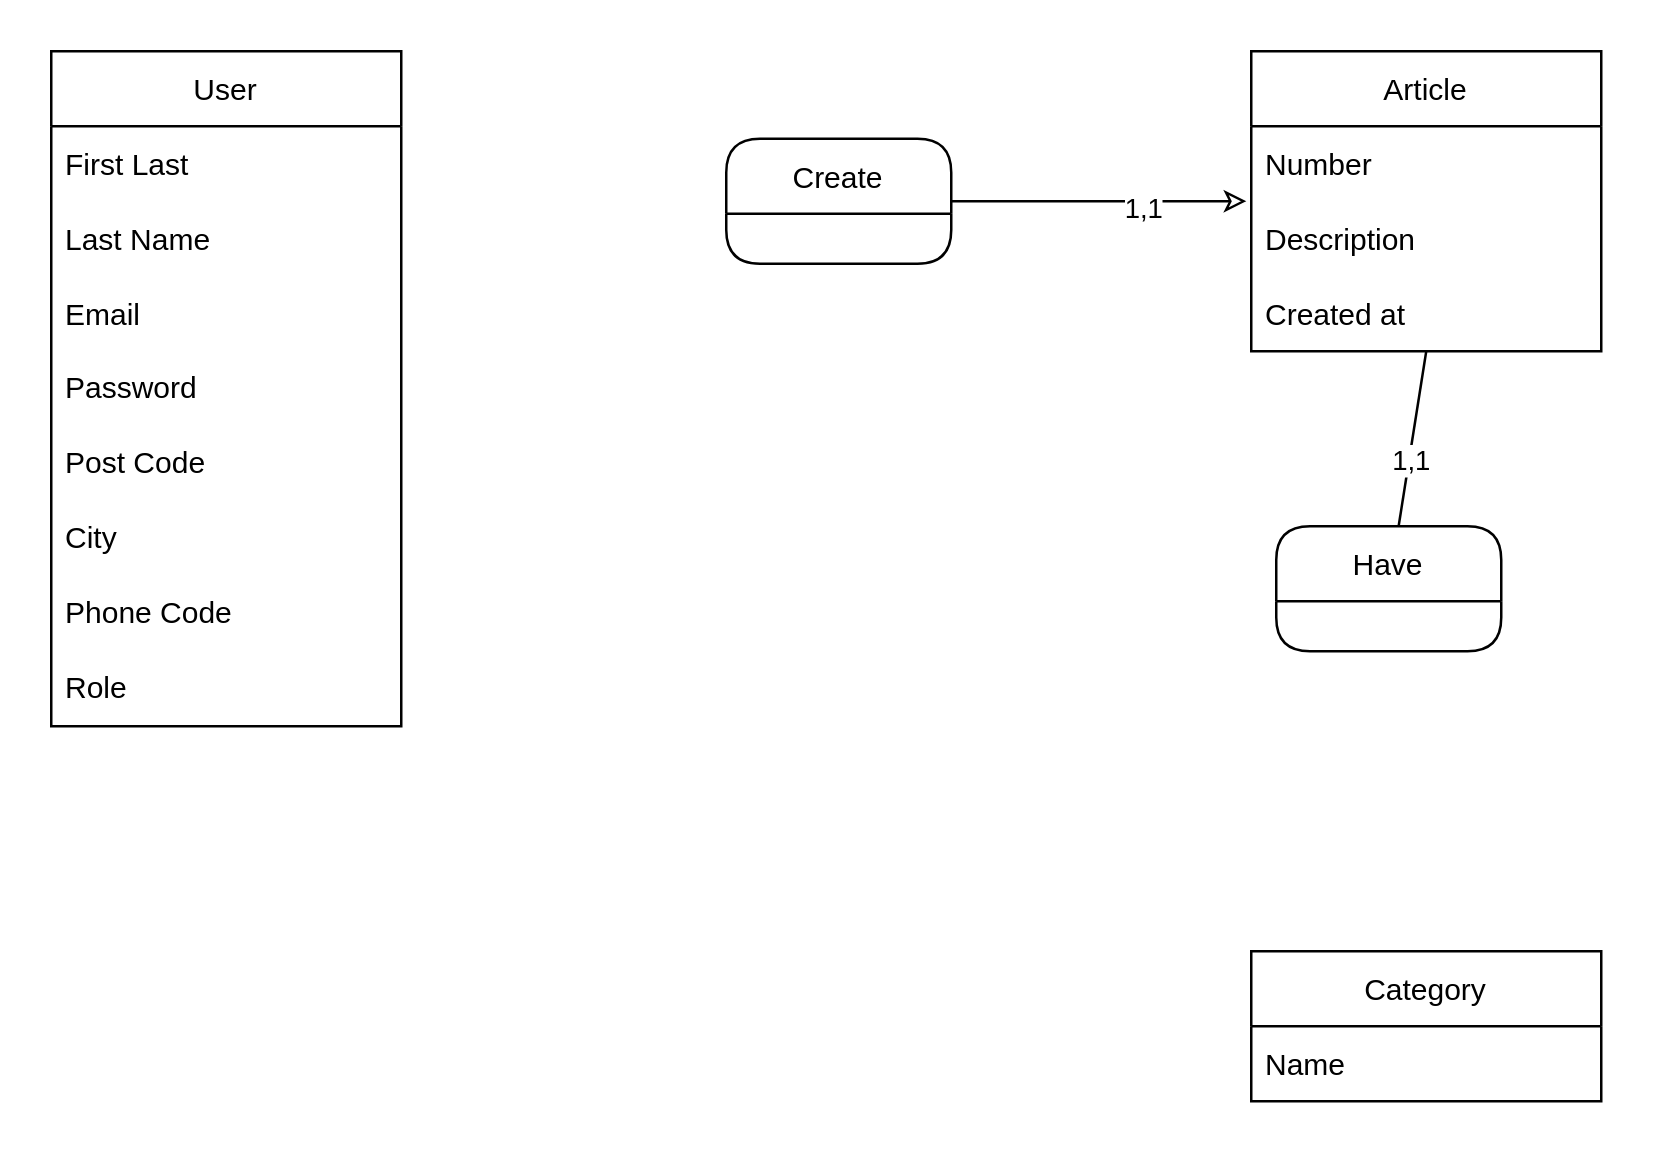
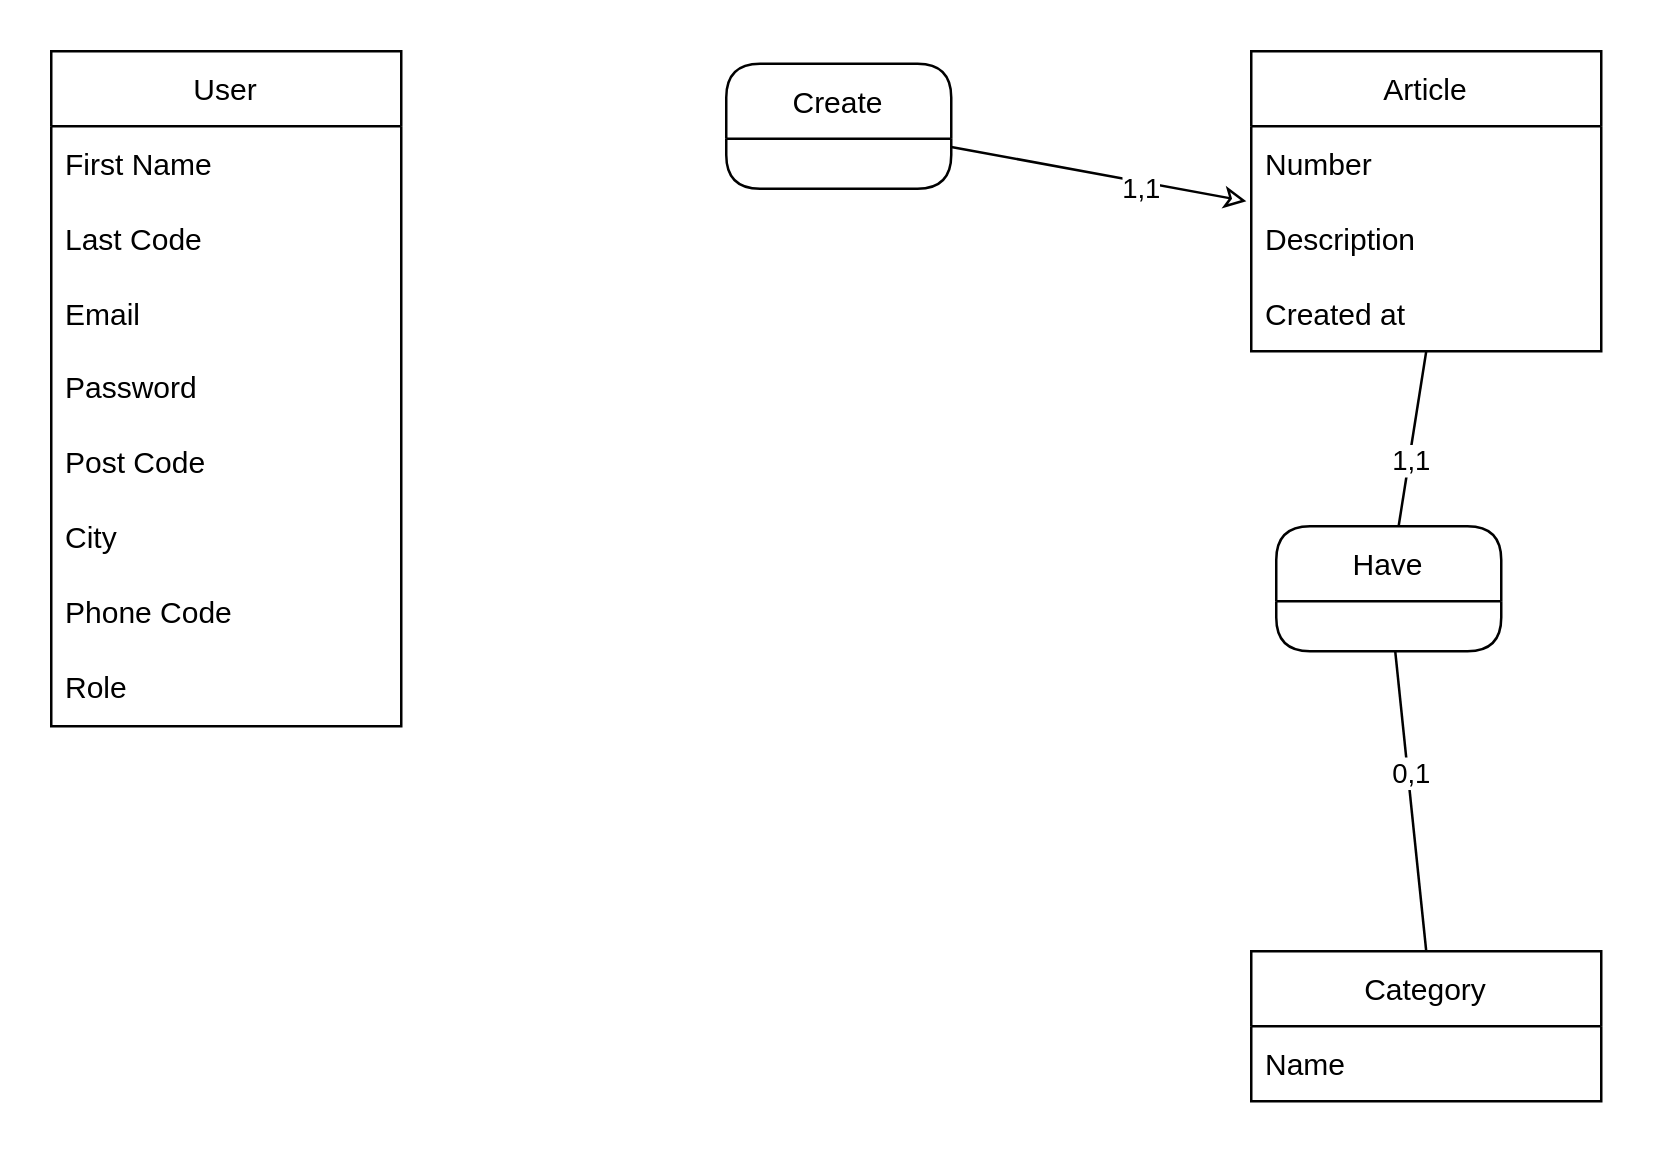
  <mxCell id="0" />
  <mxCell id="1" parent="0" />
  <mxCell id="2" value="User" style="swimlane;fontStyle=0;childLayout=stackLayout;horizontal=1;startSize=30;horizontalStack=0;resizeParent=1;resizeParentMax=0;resizeLast=0;collapsible=1;marginBottom=0;" parent="1" vertex="1"><mxGeometry x="20" y="20" width="140" height="270" as="geometry" /></mxCell>
- <mxCell id="3" value="First Last" style="text;strokeColor=none;fillColor=none;align=left;verticalAlign=middle;spacingLeft=4;spacingRight=4;overflow=hidden;points=[[0,0.5],[1,0.5]];portConstraint=eastwest;rotatable=0;" parent="2" vertex="1"><mxGeometry y="30" width="140" height="30" as="geometry" /></mxCell>
- <mxCell id="4" value="Last Name" style="text;strokeColor=none;fillColor=none;align=left;verticalAlign=middle;spacingLeft=4;spacingRight=4;overflow=hidden;points=[[0,0.5],[1,0.5]];portConstraint=eastwest;rotatable=0;" parent="2" vertex="1"><mxGeometry y="60" width="140" height="30" as="geometry" /></mxCell>
+ <mxCell id="3" value="First Name" style="text;strokeColor=none;fillColor=none;align=left;verticalAlign=middle;spacingLeft=4;spacingRight=4;overflow=hidden;points=[[0,0.5],[1,0.5]];portConstraint=eastwest;rotatable=0;" parent="2" vertex="1"><mxGeometry y="30" width="140" height="30" as="geometry" /></mxCell>
+ <mxCell id="4" value="Last Code" style="text;strokeColor=none;fillColor=none;align=left;verticalAlign=middle;spacingLeft=4;spacingRight=4;overflow=hidden;points=[[0,0.5],[1,0.5]];portConstraint=eastwest;rotatable=0;" parent="2" vertex="1"><mxGeometry y="60" width="140" height="30" as="geometry" /></mxCell>
  <mxCell id="5" value="Email" style="text;strokeColor=none;fillColor=none;align=left;verticalAlign=middle;spacingLeft=4;spacingRight=4;overflow=hidden;points=[[0,0.5],[1,0.5]];portConstraint=eastwest;rotatable=0;" parent="2" vertex="1"><mxGeometry y="90" width="140" height="30" as="geometry" /></mxCell>
  <mxCell id="6" value="Password" style="text;strokeColor=none;fillColor=none;align=left;verticalAlign=middle;spacingLeft=4;spacingRight=4;overflow=hidden;points=[[0,0.5],[1,0.5]];portConstraint=eastwest;rotatable=0;whiteSpace=wrap;" parent="2" vertex="1"><mxGeometry y="120" width="140" height="30" as="geometry" /></mxCell>
  <mxCell id="7" value="Post Code   " style="text;strokeColor=none;fillColor=none;align=left;verticalAlign=middle;spacingLeft=4;spacingRight=4;overflow=hidden;points=[[0,0.5],[1,0.5]];portConstraint=eastwest;rotatable=0;whiteSpace=wrap;" parent="2" vertex="1"><mxGeometry y="150" width="140" height="30" as="geometry" /></mxCell>
  <mxCell id="8" value="City" style="text;strokeColor=none;fillColor=none;align=left;verticalAlign=middle;spacingLeft=4;spacingRight=4;overflow=hidden;points=[[0,0.5],[1,0.5]];portConstraint=eastwest;rotatable=0;whiteSpace=wrap;" parent="2" vertex="1"><mxGeometry y="180" width="140" height="30" as="geometry" /></mxCell>
  <mxCell id="9" value="Phone Code" style="text;strokeColor=none;fillColor=none;align=left;verticalAlign=middle;spacingLeft=4;spacingRight=4;overflow=hidden;points=[[0,0.5],[1,0.5]];portConstraint=eastwest;rotatable=0;whiteSpace=wrap;" parent="2" vertex="1"><mxGeometry y="210" width="140" height="30" as="geometry" /></mxCell>
  <mxCell id="10" value="Role" style="text;strokeColor=none;fillColor=none;align=left;verticalAlign=middle;spacingLeft=4;spacingRight=4;overflow=hidden;points=[[0,0.5],[1,0.5]];portConstraint=eastwest;rotatable=0;whiteSpace=wrap;" parent="2" vertex="1"><mxGeometry y="240" width="140" height="30" as="geometry" /></mxCell>
  <mxCell id="11" value="Category" style="swimlane;fontStyle=0;childLayout=stackLayout;horizontal=1;startSize=30;horizontalStack=0;resizeParent=1;resizeParentMax=0;resizeLast=0;collapsible=1;marginBottom=0;" parent="1" vertex="1"><mxGeometry x="500" y="380" width="140" height="60" as="geometry" /></mxCell>
  <mxCell id="12" value="Name" style="text;strokeColor=none;fillColor=none;align=left;verticalAlign=middle;spacingLeft=4;spacingRight=4;overflow=hidden;points=[[0,0.5],[1,0.5]];portConstraint=eastwest;rotatable=0;" parent="11" vertex="1"><mxGeometry y="30" width="140" height="30" as="geometry" /></mxCell>
  <mxCell id="13" value="Article" style="swimlane;fontStyle=0;childLayout=stackLayout;horizontal=1;startSize=30;horizontalStack=0;resizeParent=1;resizeParentMax=0;resizeLast=0;collapsible=1;marginBottom=0;" parent="1" vertex="1"><mxGeometry x="500" y="20" width="140" height="120" as="geometry" /></mxCell>
  <mxCell id="14" value="Number" style="text;strokeColor=none;fillColor=none;align=left;verticalAlign=middle;spacingLeft=4;spacingRight=4;overflow=hidden;points=[[0,0.5],[1,0.5]];portConstraint=eastwest;rotatable=0;" parent="13" vertex="1"><mxGeometry y="30" width="140" height="30" as="geometry" /></mxCell>
  <mxCell id="15" value="Description" style="text;strokeColor=none;fillColor=none;align=left;verticalAlign=middle;spacingLeft=4;spacingRight=4;overflow=hidden;points=[[0,0.5],[1,0.5]];portConstraint=eastwest;rotatable=0;" parent="13" vertex="1"><mxGeometry y="60" width="140" height="30" as="geometry" /></mxCell>
  <mxCell id="16" value="Created at" style="text;strokeColor=none;fillColor=none;align=left;verticalAlign=middle;spacingLeft=4;spacingRight=4;overflow=hidden;points=[[0,0.5],[1,0.5]];portConstraint=eastwest;rotatable=0;" parent="13" vertex="1"><mxGeometry y="90" width="140" height="30" as="geometry" /></mxCell>
  <mxCell id="17" style="edgeStyle=none;html=1;entryX=-0.014;entryY=0;entryDx=0;entryDy=0;entryPerimeter=0;endArrow=classic;endFill=0;" parent="1" source="19" target="15" edge="1"><mxGeometry relative="1" as="geometry" /></mxCell>
  <mxCell id="18" value="1,1" style="edgeLabel;html=1;align=center;verticalAlign=middle;resizable=0;points=[];" parent="17" vertex="1" connectable="0"><mxGeometry x="0.288" y="-2" relative="1" as="geometry"><mxPoint as="offset" /></mxGeometry></mxCell>
- <mxCell id="19" value="Create" style="swimlane;fontStyle=0;childLayout=stackLayout;horizontal=1;startSize=30;horizontalStack=0;resizeParent=1;resizeParentMax=0;resizeLast=0;collapsible=1;marginBottom=0;rounded=1;" parent="1" vertex="1"><mxGeometry x="290" y="55" width="90" height="50" as="geometry" /></mxCell>
+ <mxCell id="19" value="Create" style="swimlane;fontStyle=0;childLayout=stackLayout;horizontal=1;startSize=30;horizontalStack=0;resizeParent=1;resizeParentMax=0;resizeLast=0;collapsible=1;marginBottom=0;rounded=1;" parent="1" vertex="1"><mxGeometry x="290" y="25" width="90" height="50" as="geometry" /></mxCell>
  <mxCell id="20" style="edgeStyle=none;html=1;endArrow=none;endFill=0;" parent="1" source="24" edge="1"><mxGeometry relative="1" as="geometry"><mxPoint x="570" y="140" as="targetPoint" /></mxGeometry></mxCell>
  <mxCell id="21" value="1,1" style="edgeLabel;html=1;align=center;verticalAlign=middle;resizable=0;points=[];" parent="20" vertex="1" connectable="0"><mxGeometry x="-0.25" relative="1" as="geometry"><mxPoint as="offset" /></mxGeometry></mxCell>
+ <mxCell id="22" style="edgeStyle=none;html=1;entryX=0.5;entryY=0;entryDx=0;entryDy=0;endArrow=none;endFill=0;" parent="1" source="24" target="11" edge="1"><mxGeometry relative="1" as="geometry" /></mxCell>
+ <mxCell id="23" value="0,1" style="edgeLabel;html=1;align=center;verticalAlign=middle;resizable=0;points=[];" parent="22" vertex="1" connectable="0"><mxGeometry x="-0.182" y="1" relative="1" as="geometry"><mxPoint as="offset" /></mxGeometry></mxCell>
  <mxCell id="24" value="Have" style="swimlane;fontStyle=0;childLayout=stackLayout;horizontal=1;startSize=30;horizontalStack=0;resizeParent=1;resizeParentMax=0;resizeLast=0;collapsible=1;marginBottom=0;rounded=1;" parent="1" vertex="1"><mxGeometry x="510" y="210" width="90" height="50" as="geometry" /></mxCell>
